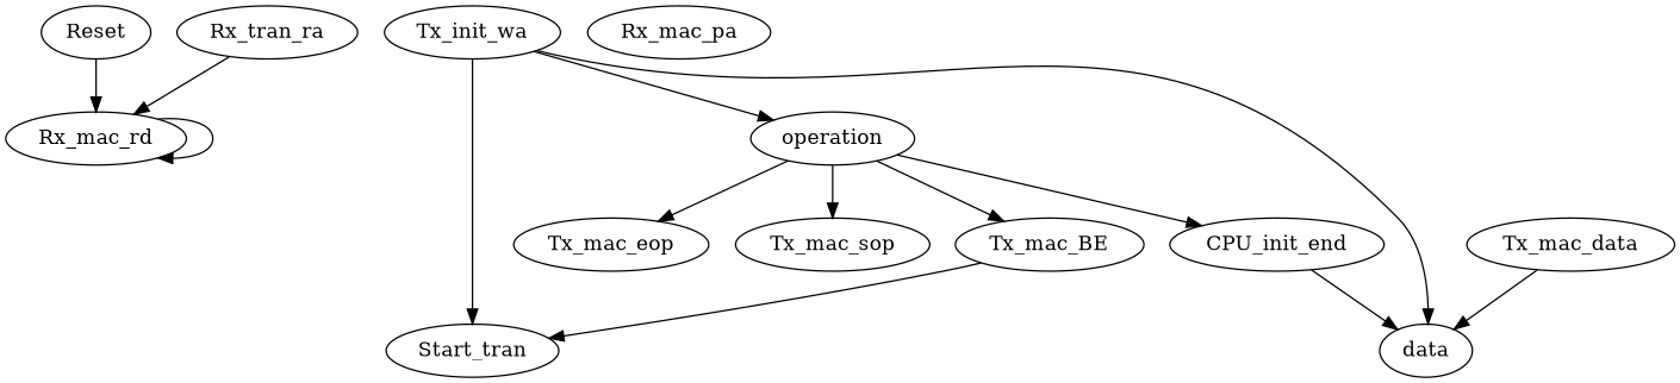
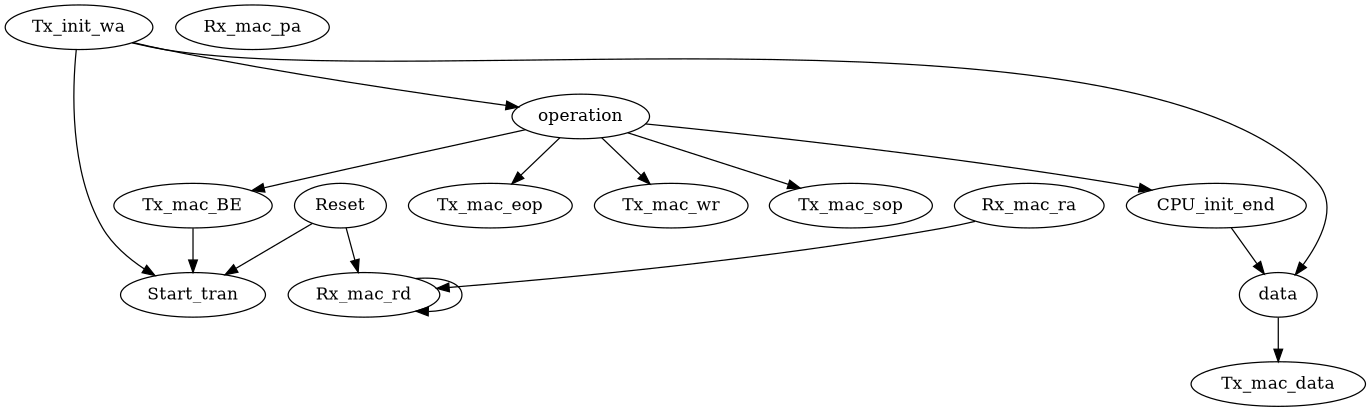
  digraph {
    edge [weight=1.0]
    Reset
    Start_tran
    Rx_mac_rd
    n4 [label=Tx_init_wa]
    operation
    data
    Tx_mac_eop
+   Tx_mac_wr
    Tx_mac_sop
    Tx_mac_BE
    CPU_init_end
    Tx_mac_data
    Rx_mac_pa
-   Rx_mac_ra [label=Rx_tran_ra]
+   Rx_mac_ra
+   Reset -> Start_tran [weight=3.0]
    Reset -> Rx_mac_rd [weight=3.0]
    Rx_mac_rd -> Rx_mac_rd [weight=2.0]
    n4 -> Start_tran [weight=3.0]
    n4 -> operation
    n4 -> data
    operation -> Tx_mac_eop
+   operation -> Tx_mac_wr
    operation -> Tx_mac_sop
    operation -> Tx_mac_BE
    operation -> CPU_init_end
-   Tx_mac_data -> data
+   data -> Tx_mac_data
    Tx_mac_BE -> Start_tran [weight=2.0]
    CPU_init_end -> data
    Rx_mac_ra -> Rx_mac_rd [weight=2.0]
  }
